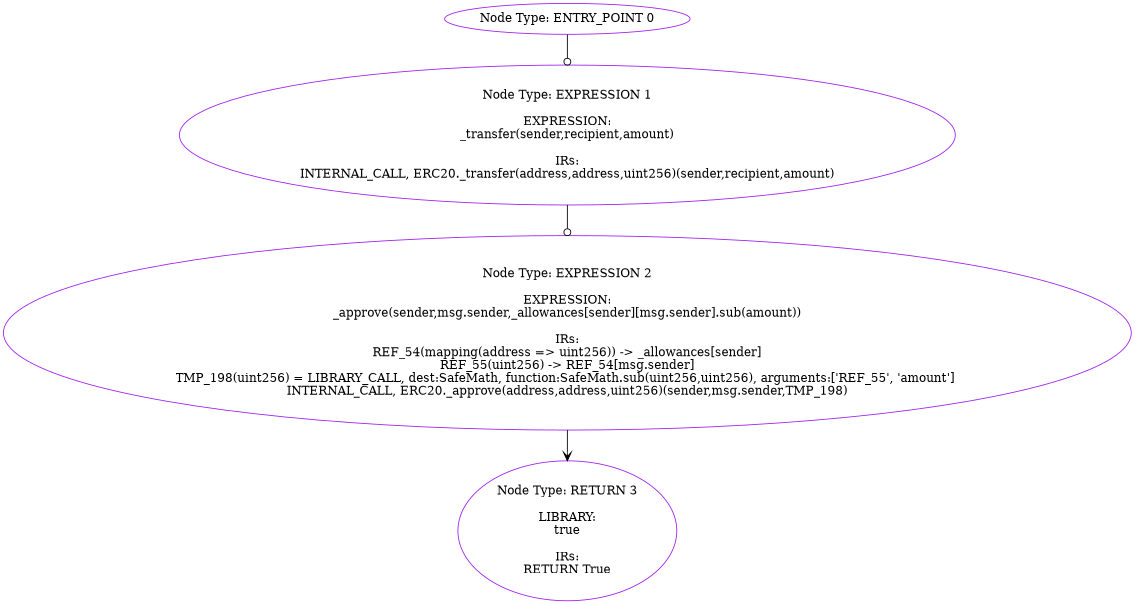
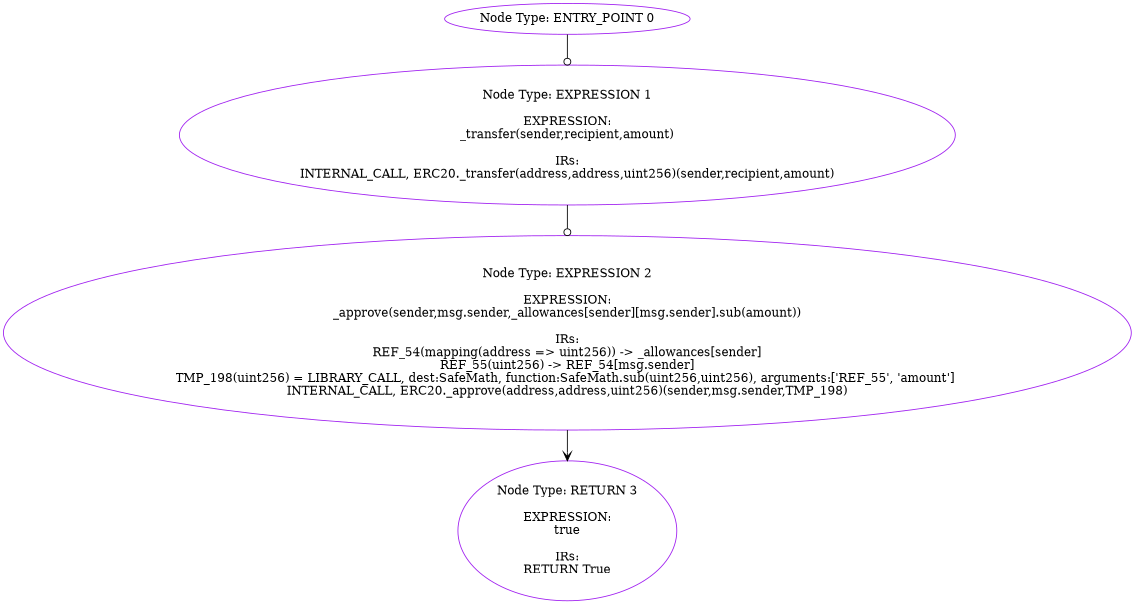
  digraph {
    node [color=purple]
    edge [arrowhead=odot]
    n1 [label="Node Type: ENTRY_POINT 0\n"]
    n2 [label="Node Type: EXPRESSION 1\n\nEXPRESSION:\n_transfer(sender,recipient,amount)\n\nIRs:\nINTERNAL_CALL, ERC20._transfer(address,address,uint256)(sender,recipient,amount)"]
    n3 [label="Node Type: EXPRESSION 2\n\nEXPRESSION:\n_approve(sender,msg.sender,_allowances[sender][msg.sender].sub(amount))\n\nIRs:\nREF_54(mapping(address => uint256)) -> _allowances[sender]\nREF_55(uint256) -> REF_54[msg.sender]\nTMP_198(uint256) = LIBRARY_CALL, dest:SafeMath, function:SafeMath.sub(uint256,uint256), arguments:['REF_55', 'amount'] \nINTERNAL_CALL, ERC20._approve(address,address,uint256)(sender,msg.sender,TMP_198)"]
-   n4 [label="Node Type: RETURN 3\n\nLIBRARY:\ntrue\n\nIRs:\nRETURN True"]
+   n4 [label="Node Type: RETURN 3\n\nEXPRESSION:\ntrue\n\nIRs:\nRETURN True"]
    n1 -> n2
    n2 -> n3
    n3 -> n4 [arrowhead=vee]
  }
